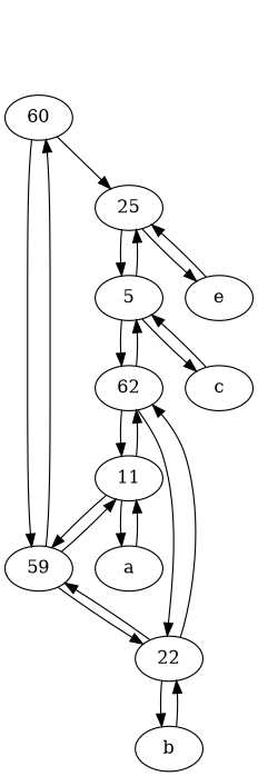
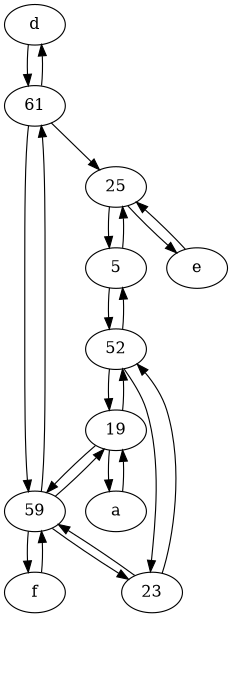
  digraph {
-   61 [label=60]
+   d
+   61
    n3 [label=59]
    25
-   11
-   23 [label=22]
-   52 [label=62]
+   f
+   11 [label=19]
+   23
+   52
    a
-   b
    n11 [label=5]
-   c
    e
+   d -> 61
+   61 -> d
    61 -> n3
    61 -> 25
    n3 -> 61
+   n3 -> f
    n3 -> 11
    n3 -> 23
    25 -> n11
    25 -> e
+   f -> n3
    11 -> n3
    11 -> 52
    11 -> a
    23 -> n3
    23 -> 52
-   23 -> b
    52 -> 11
    52 -> 23
    52 -> n11
    a -> 11
-   b -> 23
    n11 -> 25
    n11 -> 52
-   n11 -> c
-   c -> n11
    e -> 25
  }
